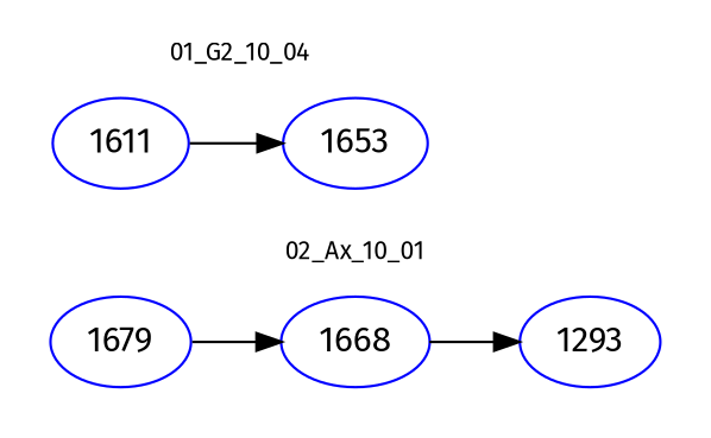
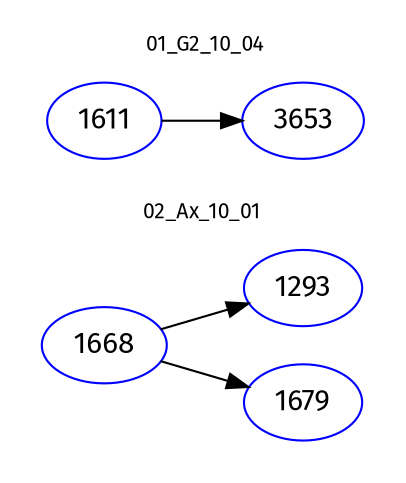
  digraph {
    fontname="Fira Sans"
    rankdir=LR
    node [color=blue fontname="Fira Sans"]
    edge [color=black fontname="Fira Sans"]
    n1 [label=1679]
    n2 [label=1668]
    n3 [label=1293]
    n4 [label=1611]
-   n5 [label=1653]
+   n5 [label=3653]
    subgraph cluster_1 {
      color=white
      fontsize=10
      label="02_Ax_10_01"
      n1
      n2
      n3
    }
    subgraph cluster_2 {
      color=white
      fontsize=10
      label="01_G2_10_04"
      n4
      n5
    }
-   n1 -> n2
+   n2 -> n1
    n2 -> n3
    n4 -> n5
  }
